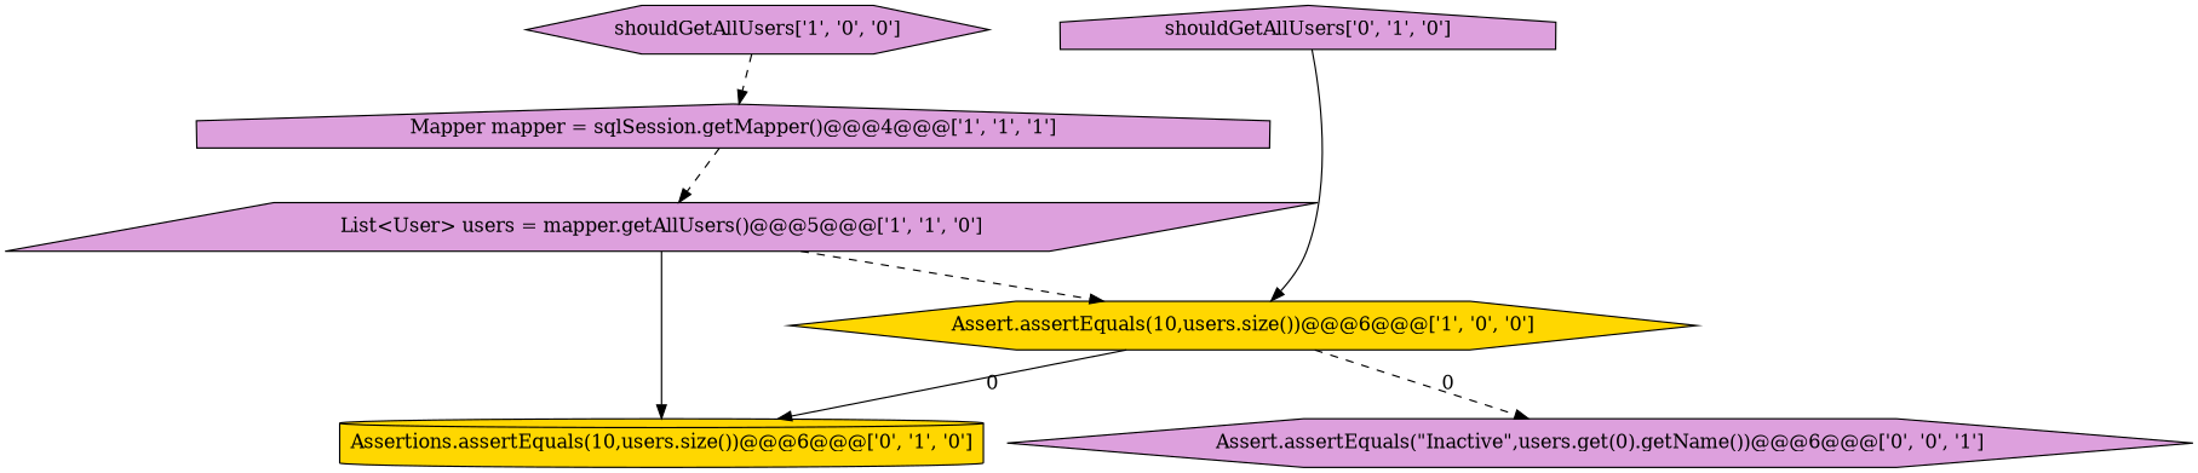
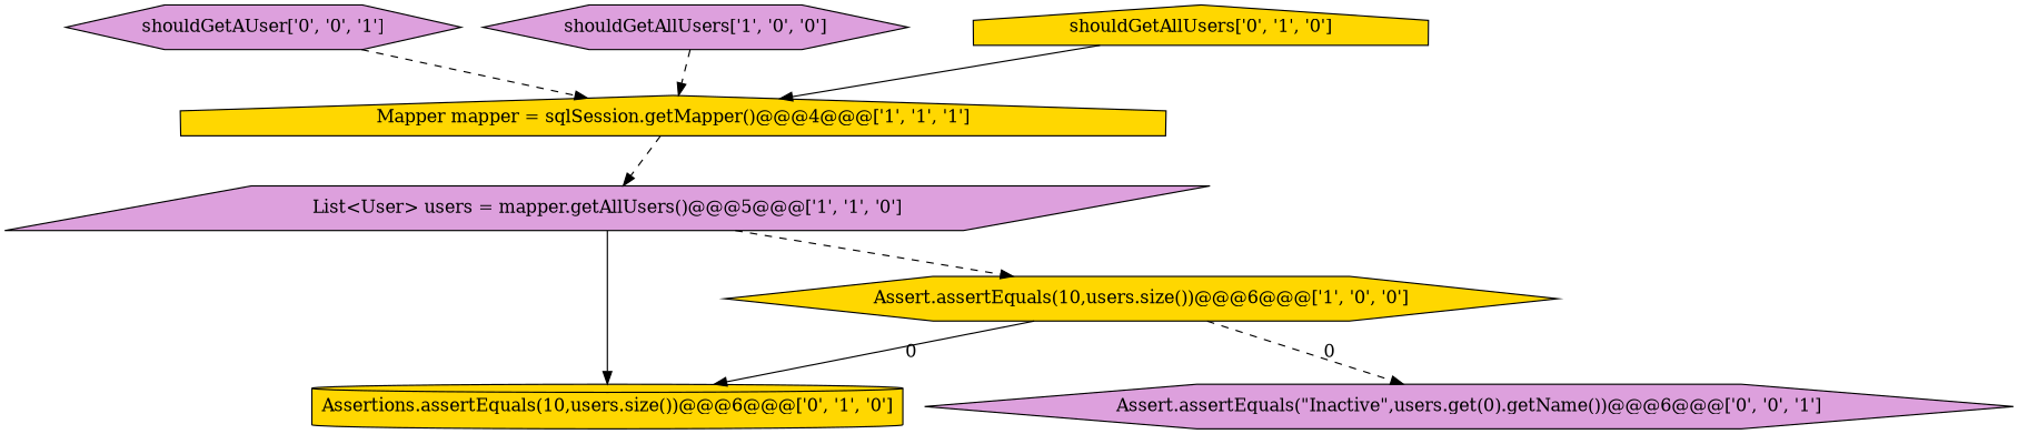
  digraph {
    node [fillcolor=gold shape=hexagon style=filled]
    edge [style=dashed]
    n1 [label="Assert.assertEquals(10,users.size())@@@6@@@['1', '0', '0']"]
    n2 [fillcolor=plum label="Assert.assertEquals(\"Inactive\",users.get(0).getName())@@@6@@@['0', '0', '1']"]
    n3 [label="Assertions.assertEquals(10,users.size())@@@6@@@['0', '1', '0']" shape=cylinder]
    n4 [fillcolor=plum label="List<User> users = mapper.getAllUsers()@@@5@@@['1', '1', '0']" shape=parallelogram]
-   n5 [fillcolor=plum label="Mapper mapper = sqlSession.getMapper()@@@4@@@['1', '1', '1']" shape=house]
-   n7 [fillcolor=plum label="shouldGetAllUsers['0', '1', '0']" shape=house]
+   n5 [label="Mapper mapper = sqlSession.getMapper()@@@4@@@['1', '1', '1']" shape=house]
+   n6 [fillcolor=plum label="shouldGetAUser['0', '0', '1']"]
+   n7 [label="shouldGetAllUsers['0', '1', '0']" shape=house]
    n8 [fillcolor=plum label="shouldGetAllUsers['1', '0', '0']"]
    n1 -> n2 [label=0]
    n1 -> n3 [label=0 style=solid]
    n4 -> n1
    n4 -> n3 [style=solid]
    n5 -> n4
-   n7 -> n1 [style=solid]
+   n6 -> n5
+   n7 -> n5 [style=solid]
    n8 -> n5
  }
